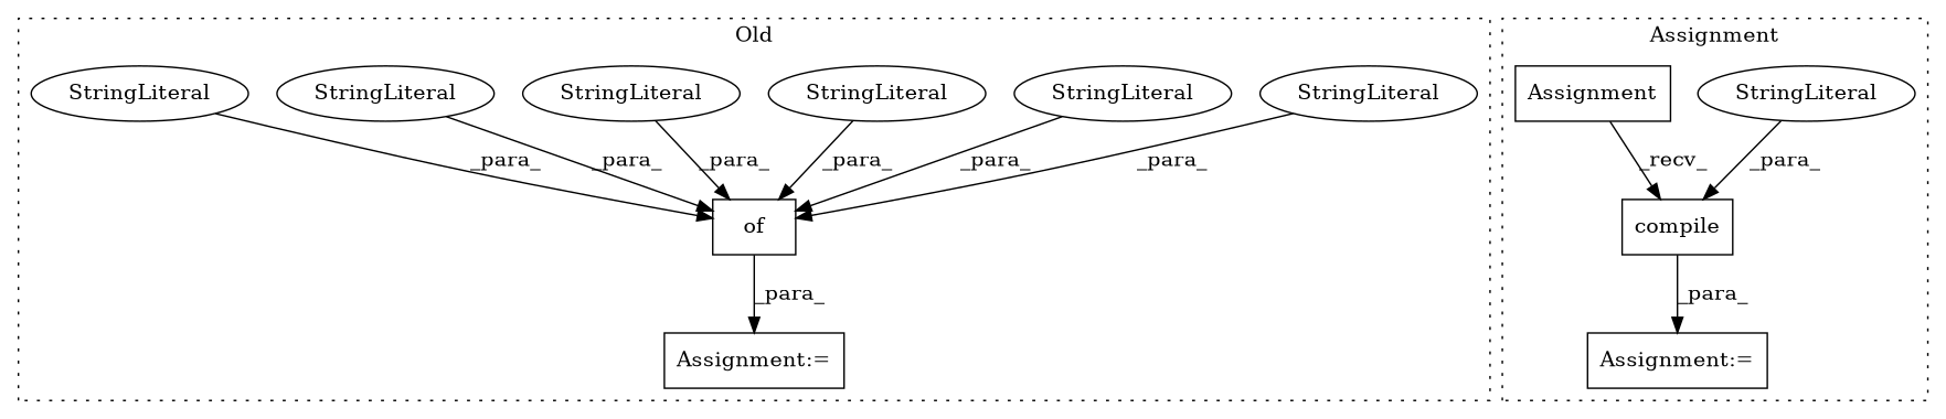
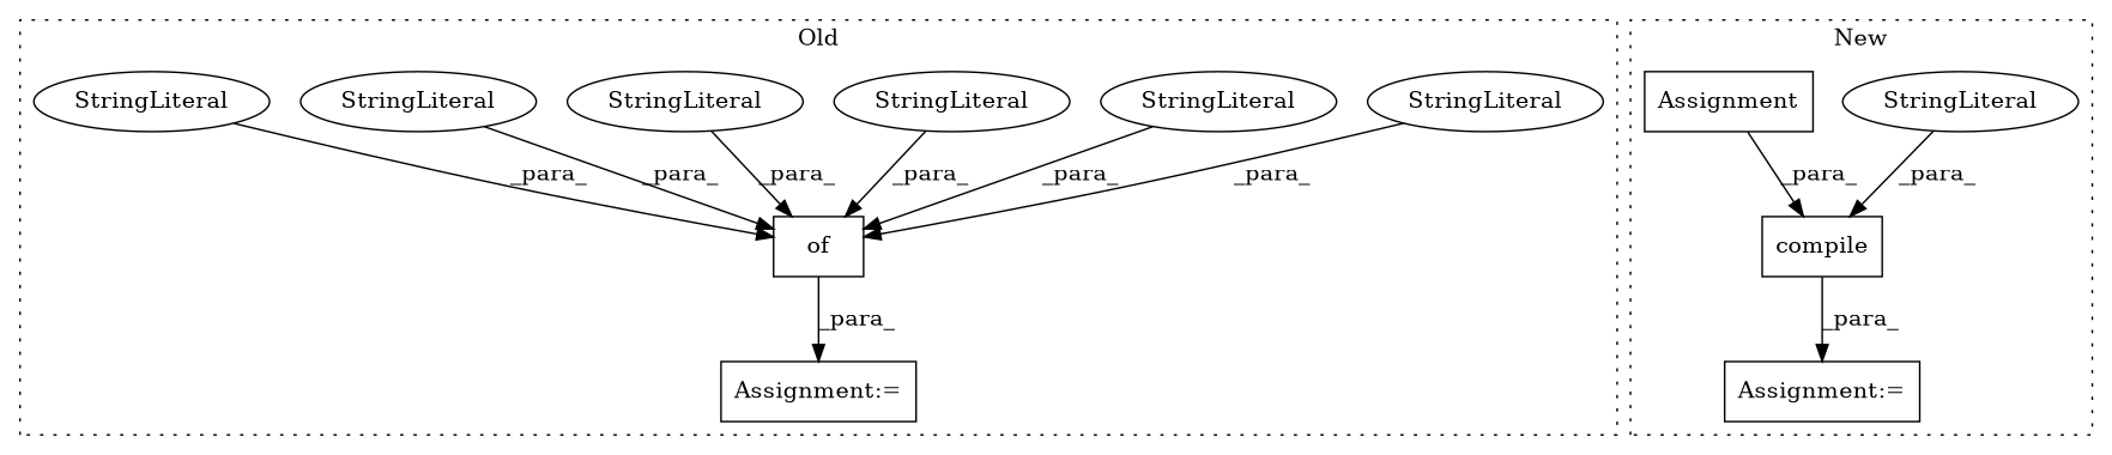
  digraph {
    node [a=45 l=8 shape=ellipse]
    n1 [a=32 l="3,1" label=of s="6198,6487" shape=box]
    n2 [a=7 l=1 label="Assignment:=" s=6193 shape=box]
    n3 [l=11 label=StringLiteral s=6296]
    n4 [label=StringLiteral s=6287]
    n5 [label=StringLiteral s=6267]
    n6 [l=13 label=StringLiteral s=6450]
    n7 [label=StringLiteral s=6252]
    n8 [label=StringLiteral s=6209]
    n9 [a=32 l="8,1" label=compile s="5445,5513" shape=box]
    n10 [l=60 label=StringLiteral s=5453]
    n11 [a=7 l=1 label="Assignment:=" s=5441 shape=box]
    n12 [a=22 l=2 label=Assignment s=5442 shape=box]
    subgraph cluster_1 {
      label=Old
      style=dotted
      n1
      n2
      n3
      n4
      n5
      n6
      n7
      n8
    }
    subgraph cluster_2 {
-     label=Assignment
+     label=New
      style=dotted
      n9
      n10
      n11
      n12
    }
    n1 -> n2 [label=_para_]
    n3 -> n1 [label=_para_]
    n4 -> n1 [label=_para_]
    n5 -> n1 [label=_para_]
    n6 -> n1 [label=_para_]
    n7 -> n1 [label=_para_]
    n8 -> n1 [label=_para_]
    n9 -> n11 [label=_para_]
    n10 -> n9 [label=_para_]
-   n12 -> n9 [label=_recv_]
+   n12 -> n9 [label=_para_]
  }
